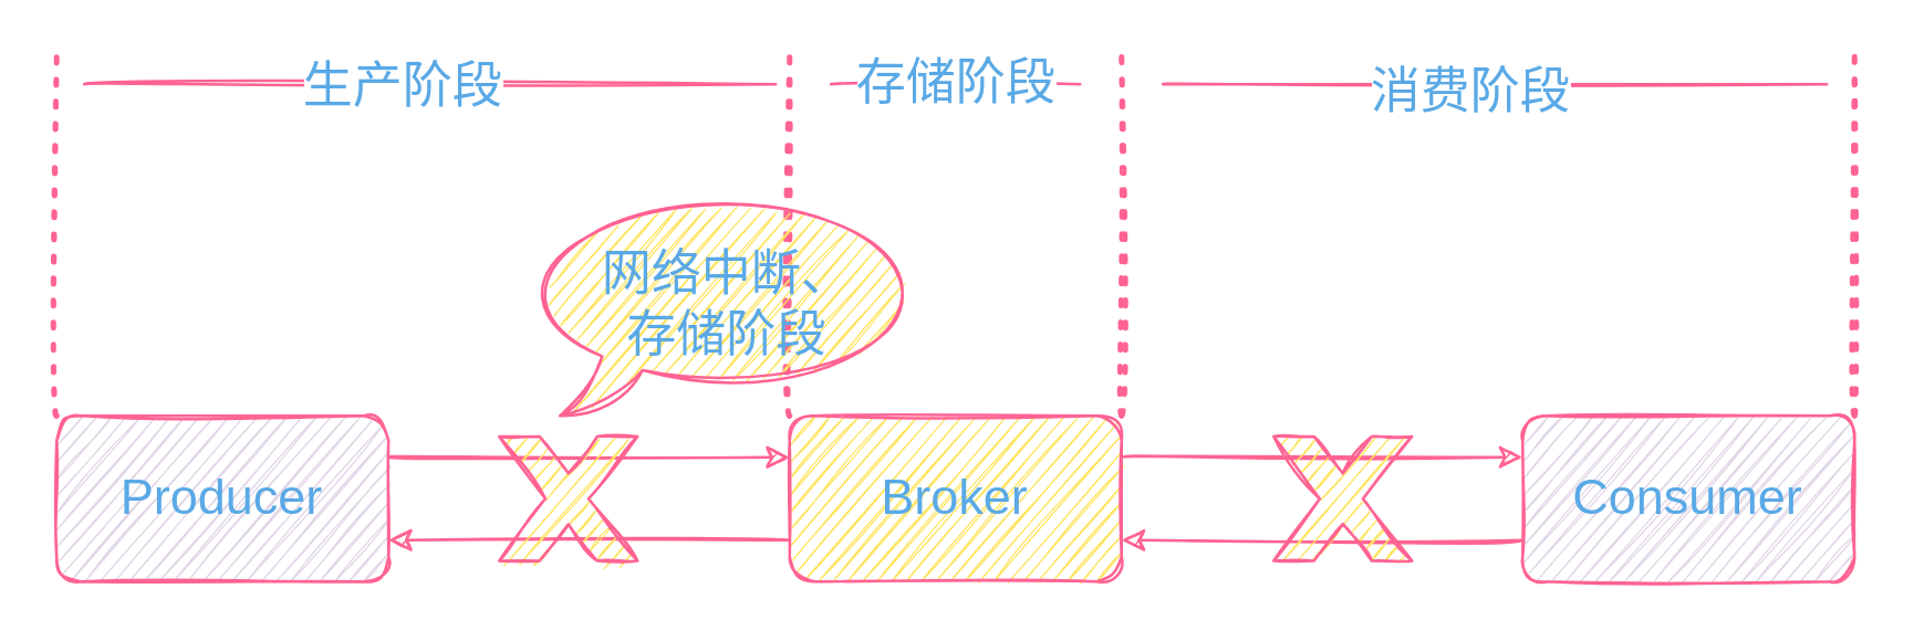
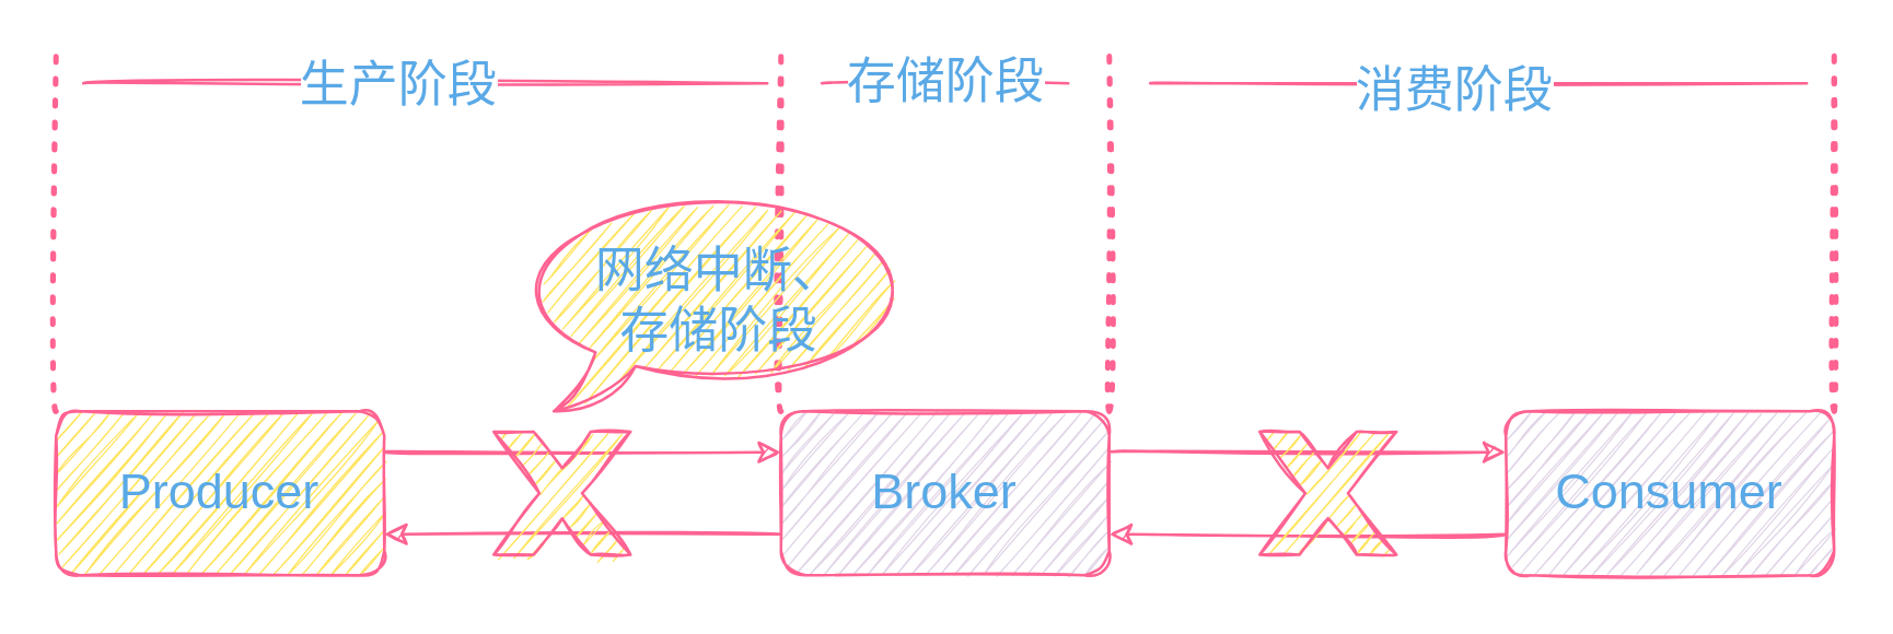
  <mxCell id="0" />
  <mxCell id="1" parent="0" />
  <mxCell id="2" value="" style="endArrow=none;dashed=1;html=1;dashPattern=1 3;strokeWidth=2;strokeColor=#FF6392;fontColor=#5AA9E6;sketch=1;curved=1;fontSize=18;" edge="1" parent="1"><mxGeometry width="50" height="50" relative="1" as="geometry"><mxPoint x="285" y="150" as="sourcePoint" /><mxPoint x="285" y="20" as="targetPoint" /></mxGeometry></mxCell>
- <mxCell id="3" value="Producer" style="whiteSpace=wrap;html=1;fillColor=#e1d5e7;strokeColor=#FF6392;fontColor=#5AA9E6;sketch=1;rounded=1;fontSize=18;" vertex="1" parent="1"><mxGeometry x="20" y="150" width="120" height="60" as="geometry" /></mxCell>
- <mxCell id="4" value="Broker" style="whiteSpace=wrap;html=1;fillColor=#FFE45E;strokeColor=#FF6392;fontColor=#5AA9E6;sketch=1;rounded=1;fontSize=18;" vertex="1" parent="1"><mxGeometry x="285" y="150" width="120" height="60" as="geometry" /></mxCell>
+ <mxCell id="3" value="Producer" style="whiteSpace=wrap;html=1;fillColor=#FFE45E;strokeColor=#FF6392;fontColor=#5AA9E6;sketch=1;rounded=1;fontSize=18;" vertex="1" parent="1"><mxGeometry x="20" y="150" width="120" height="60" as="geometry" /></mxCell>
+ <mxCell id="4" value="Broker" style="whiteSpace=wrap;html=1;fillColor=#e1d5e7;strokeColor=#FF6392;fontColor=#5AA9E6;sketch=1;rounded=1;fontSize=18;" vertex="1" parent="1"><mxGeometry x="285" y="150" width="120" height="60" as="geometry" /></mxCell>
  <mxCell id="5" value="Consumer" style="whiteSpace=wrap;html=1;fillColor=#e1d5e7;strokeColor=#FF6392;fontColor=#5AA9E6;sketch=1;rounded=1;fontSize=18;" vertex="1" parent="1"><mxGeometry x="550" y="150" width="120" height="60" as="geometry" /></mxCell>
  <mxCell id="6" value="" style="endArrow=classic;html=1;exitX=1;exitY=0.25;exitDx=0;exitDy=0;entryX=0;entryY=0.25;entryDx=0;entryDy=0;strokeColor=#FF6392;fontColor=#5AA9E6;sketch=1;curved=1;fontSize=18;" edge="1" parent="1" source="3" target="4"><mxGeometry width="50" height="50" relative="1" as="geometry"><mxPoint x="320" y="290" as="sourcePoint" /><mxPoint x="370" y="240" as="targetPoint" /></mxGeometry></mxCell>
  <mxCell id="7" value="" style="endArrow=classic;html=1;exitX=1;exitY=0.25;exitDx=0;exitDy=0;entryX=0;entryY=0.25;entryDx=0;entryDy=0;strokeColor=#FF6392;fontColor=#5AA9E6;sketch=1;curved=1;fontSize=18;" edge="1" parent="1" source="4" target="5"><mxGeometry width="50" height="50" relative="1" as="geometry"><mxPoint x="405" y="160" as="sourcePoint" /><mxPoint x="550" y="160" as="targetPoint" /></mxGeometry></mxCell>
  <mxCell id="8" value="" style="endArrow=classic;html=1;entryX=1;entryY=0.75;entryDx=0;entryDy=0;exitX=0;exitY=0.75;exitDx=0;exitDy=0;strokeColor=#FF6392;fontColor=#5AA9E6;sketch=1;curved=1;fontSize=18;" edge="1" parent="1" source="4" target="3"><mxGeometry width="50" height="50" relative="1" as="geometry"><mxPoint x="320" y="290" as="sourcePoint" /><mxPoint x="370" y="240" as="targetPoint" /></mxGeometry></mxCell>
  <mxCell id="9" value="" style="endArrow=classic;html=1;entryX=1;entryY=0.75;entryDx=0;entryDy=0;exitX=0;exitY=0.75;exitDx=0;exitDy=0;strokeColor=#FF6392;fontColor=#5AA9E6;sketch=1;curved=1;fontSize=18;" edge="1" parent="1" source="5" target="4"><mxGeometry width="50" height="50" relative="1" as="geometry"><mxPoint x="535" y="209" as="sourcePoint" /><mxPoint x="390" y="209" as="targetPoint" /></mxGeometry></mxCell>
  <mxCell id="10" value="" style="endArrow=none;dashed=1;html=1;dashPattern=1 3;strokeWidth=2;strokeColor=#FF6392;fontColor=#5AA9E6;sketch=1;curved=1;fontSize=18;" edge="1" parent="1"><mxGeometry width="50" height="50" relative="1" as="geometry"><mxPoint x="20" y="150" as="sourcePoint" /><mxPoint x="20" y="20" as="targetPoint" /></mxGeometry></mxCell>
  <mxCell id="11" value="" style="endArrow=none;dashed=1;html=1;dashPattern=1 3;strokeWidth=2;strokeColor=#FF6392;fontColor=#5AA9E6;sketch=1;curved=1;fontSize=18;" edge="1" parent="1"><mxGeometry width="50" height="50" relative="1" as="geometry"><mxPoint x="405" y="150" as="sourcePoint" /><mxPoint x="405" y="20" as="targetPoint" /></mxGeometry></mxCell>
  <mxCell id="12" value="" style="endArrow=none;dashed=1;html=1;dashPattern=1 3;strokeWidth=2;strokeColor=#FF6392;fontColor=#5AA9E6;sketch=1;curved=1;fontSize=18;" edge="1" parent="1"><mxGeometry width="50" height="50" relative="1" as="geometry"><mxPoint x="670" y="150" as="sourcePoint" /><mxPoint x="670" y="20" as="targetPoint" /></mxGeometry></mxCell>
  <mxCell id="13" value="" style="endArrow=none;html=1;strokeColor=#FF6392;fontColor=#5AA9E6;sketch=1;curved=1;fontSize=18;" edge="1" parent="1"><mxGeometry width="50" height="50" relative="1" as="geometry"><mxPoint x="30" y="30" as="sourcePoint" /><mxPoint x="280" y="30" as="targetPoint" /></mxGeometry></mxCell>
  <mxCell id="14" value="Text" style="edgeLabel;html=1;align=center;verticalAlign=middle;resizable=0;points=[];fontColor=#5AA9E6;sketch=1;rounded=1;fontSize=18;" vertex="1" connectable="0" parent="13"><mxGeometry x="-0.091" relative="1" as="geometry"><mxPoint as="offset" /></mxGeometry></mxCell>
  <mxCell id="15" value="生产阶段" style="edgeLabel;html=1;align=center;verticalAlign=middle;resizable=0;points=[];fontColor=#5AA9E6;sketch=1;rounded=1;fontSize=18;" vertex="1" connectable="0" parent="13"><mxGeometry x="-0.091" y="-3" relative="1" as="geometry"><mxPoint y="-3" as="offset" /></mxGeometry></mxCell>
  <mxCell id="16" value="" style="endArrow=none;html=1;strokeColor=#FF6392;fontColor=#5AA9E6;sketch=1;curved=1;fontSize=18;" edge="1" parent="1"><mxGeometry width="50" height="50" relative="1" as="geometry"><mxPoint x="300" y="30" as="sourcePoint" /><mxPoint x="390" y="30" as="targetPoint" /></mxGeometry></mxCell>
  <mxCell id="17" value="存储阶段" style="edgeLabel;html=1;align=center;verticalAlign=middle;resizable=0;points=[];fontColor=#5AA9E6;sketch=1;rounded=1;fontSize=18;" vertex="1" connectable="0" parent="16"><mxGeometry x="-0.231" y="1" relative="1" as="geometry"><mxPoint x="9" as="offset" /></mxGeometry></mxCell>
  <mxCell id="18" value="" style="endArrow=none;html=1;strokeColor=#FF6392;fontColor=#5AA9E6;sketch=1;curved=1;fontSize=18;" edge="1" parent="1"><mxGeometry width="50" height="50" relative="1" as="geometry"><mxPoint x="420" y="30" as="sourcePoint" /><mxPoint x="660" y="30" as="targetPoint" /></mxGeometry></mxCell>
  <mxCell id="19" value="消费阶段" style="edgeLabel;html=1;align=center;verticalAlign=middle;resizable=0;points=[];fontColor=#5AA9E6;sketch=1;rounded=1;fontSize=18;" vertex="1" connectable="0" parent="18"><mxGeometry x="-0.162" y="-2" relative="1" as="geometry"><mxPoint x="9" as="offset" /></mxGeometry></mxCell>
  <mxCell id="20" value="" style="verticalLabelPosition=bottom;verticalAlign=top;html=1;shape=mxgraph.basic.x;rounded=1;sketch=1;fontSize=18;fontColor=#5AA9E6;strokeColor=#FF6392;fillColor=#FFE45E;" vertex="1" parent="1"><mxGeometry x="460" y="157.5" width="50" height="45" as="geometry" /></mxCell>
  <mxCell id="21" value="" style="verticalLabelPosition=bottom;verticalAlign=top;html=1;shape=mxgraph.basic.x;rounded=1;sketch=1;fontSize=18;fontColor=#5AA9E6;strokeColor=#FF6392;fillColor=#FFE45E;" vertex="1" parent="1"><mxGeometry x="180" y="157.5" width="50" height="45" as="geometry" /></mxCell>
  <mxCell id="22" value="&lt;span&gt;网络中断、&lt;/span&gt;&lt;br&gt;&lt;span&gt;存储阶段&lt;/span&gt;" style="whiteSpace=wrap;html=1;shape=mxgraph.basic.oval_callout;rounded=1;sketch=1;fontSize=18;fontColor=#5AA9E6;strokeColor=#FF6392;fillColor=#FFE45E;" vertex="1" parent="1"><mxGeometry x="190" y="70" width="145" height="80" as="geometry" /></mxCell>
